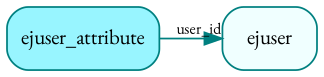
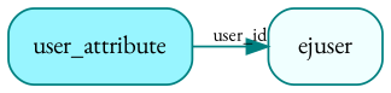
  digraph {
    rankdir=LR
    fontname="EB Garamond"
    node [fontname="EB Garamond" fontsize=12 shape=box style="rounded, filled" color=teal]
-   user_attribute [fillcolor=cadetblue1 label=ejuser_attribute]
+   user_attribute [fillcolor=cadetblue1]
    ejuser [fillcolor=azure1]
    user_attribute -> ejuser [fontname="EB Garamond" fontsize=9 headlabel=user_id color=teal]
  }
